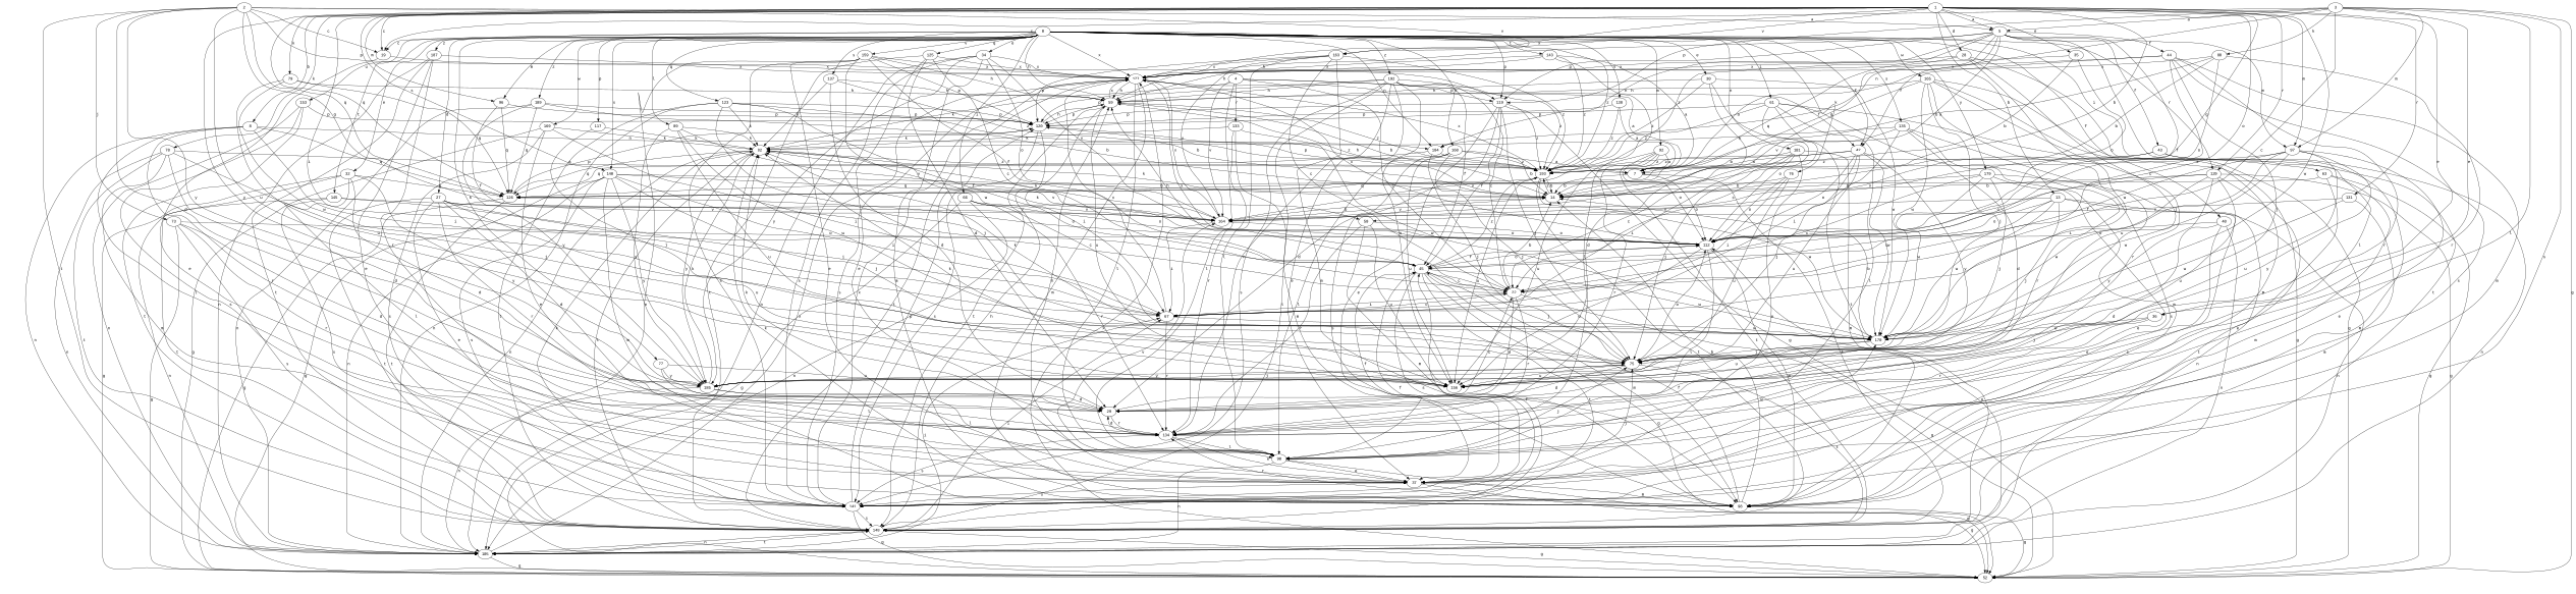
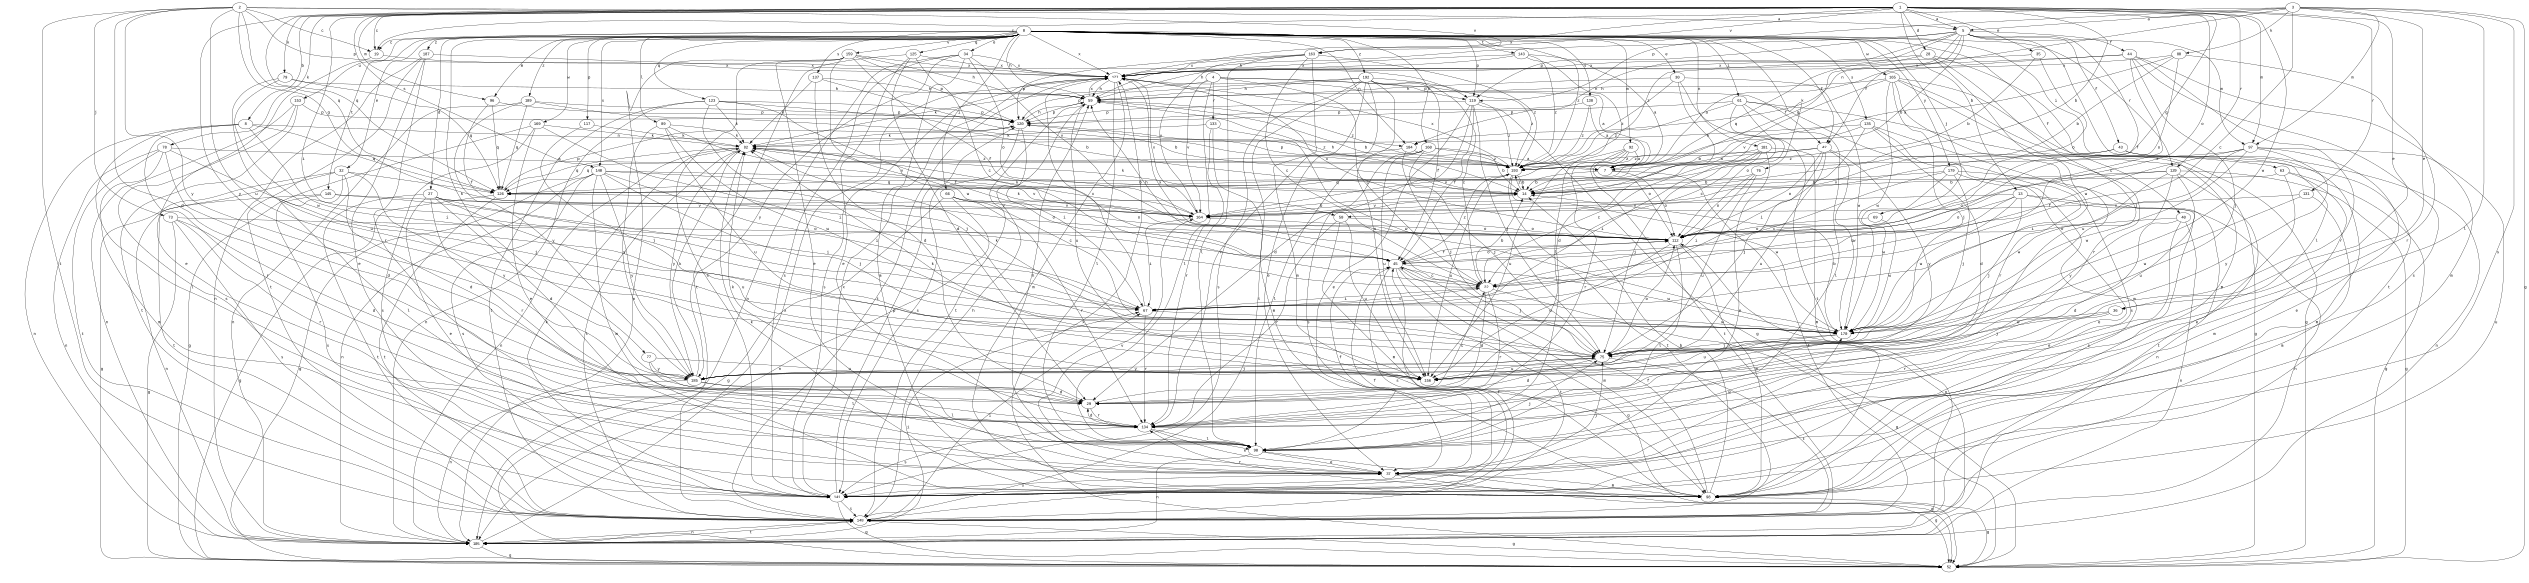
  strict digraph {
    fontname="Liberation Mono"
    node [fontname="Liberation Mono"]
    edge [fontname="Liberation Mono"]
    0
    19
    27
    30
    32
    34
    40
    42
    59
    61
    63
    66
+   69
    76
    77
    89
    92
    96
    101
    104
    117
    119
    123
    125
    129
    135
    137
    138
    140
    143
    145
    153
    159
    160
    165
    169
    177
    179
    187
    189
    192
    193
    37
    67
    29
    148
    156
    164
    134
    170
    126
    185
    52
    90
    112
    141
    105
    98
    7
    75
    14
    120
    22
    82
    45
    1
    5
    8
    13
    28
    35
    36
    50
    78
    79
    97
    131
    163
    43
    44
    2
    73
    3
    80
    4
    133
    0 -> 19 [label=c]
    0 -> 27 [label=d]
    0 -> 30 [label=e]
    0 -> 32 [label=e]
    0 -> 34 [label=e]
    0 -> 40 [label=f]
    0 -> 42 [label=f]
    0 -> 59 [label=h]
    0 -> 61 [label=i]
    0 -> 63 [label=i]
    0 -> 66 [label=i]
+   0 -> 69 [label=j]
    0 -> 76 [label=k]
    0 -> 77 [label=k]
    0 -> 89 [label=l]
    0 -> 92 [label=m]
    0 -> 96 [label=m]
    0 -> 101 [label=n]
    0 -> 104 [label=n]
    0 -> 117 [label=p]
    0 -> 119 [label=p]
    0 -> 123 [label=q]
    0 -> 125 [label=q]
    0 -> 129 [label=r]
    0 -> 135 [label=s]
    0 -> 137 [label=s]
    0 -> 138 [label=s]
    0 -> 140 [label=s]
    0 -> 143 [label=t]
    0 -> 145 [label=t]
    0 -> 153 [label=u]
    0 -> 159 [label=v]
    0 -> 160 [label=v]
    0 -> 165 [label=w]
    0 -> 169 [label=w]
    0 -> 177 [label=x]
    0 -> 179 [label=y]
    0 -> 187 [label=z]
    0 -> 189 [label=z]
    0 -> 192 [label=z]
    0 -> 193 [label=z]
    19 -> 177 [label=x]
    19 -> 37 [label=e]
    27 -> 37 [label=e]
    27 -> 67 [label=i]
    27 -> 29 [label=d]
    27 -> 148 [label=t]
    27 -> 156 [label=u]
    27 -> 164 [label=v]
    27 -> 134 [label=r]
    30 -> 59 [label=h]
    30 -> 193 [label=z]
    30 -> 29 [label=d]
    30 -> 148 [label=t]
    30 -> 170 [label=w]
    32 -> 29 [label=d]
    32 -> 148 [label=t]
    32 -> 126 [label=q]
    32 -> 185 [label=y]
    32 -> 52 [label=g]
    32 -> 90 [label=l]
    34 -> 177 [label=x]
    34 -> 164 [label=v]
    34 -> 185 [label=y]
    34 -> 112 [label=o]
    34 -> 141 [label=s]
    34 -> 105 [label=n]
    34 -> 98 [label=m]
    40 -> 37 [label=e]
    40 -> 29 [label=d]
    40 -> 112 [label=o]
    40 -> 105 [label=n]
    42 -> 193 [label=z]
    42 -> 156 [label=u]
    42 -> 170 [label=w]
    42 -> 185 [label=y]
    42 -> 112 [label=o]
    42 -> 7 [label=a]
    42 -> 75 [label=j]
    59 -> 177 [label=x]
    59 -> 193 [label=z]
    59 -> 148 [label=t]
    59 -> 156 [label=u]
    59 -> 14 [label=b]
    59 -> 120 [label=p]
    61 -> 193 [label=z]
    61 -> 52 [label=g]
    61 -> 90 [label=l]
    61 -> 112 [label=o]
    61 -> 98 [label=m]
    61 -> 120 [label=p]
    61 -> 22 [label=c]
    63 -> 148 [label=t]
    63 -> 126 [label=q]
    63 -> 52 [label=g]
    63 -> 98 [label=m]
    66 -> 164 [label=v]
    66 -> 134 [label=r]
    66 -> 52 [label=g]
    66 -> 112 [label=o]
    66 -> 105 [label=n]
+   69 -> 170 [label=w]
+   69 -> 112 [label=o]
    76 -> 67 [label=i]
    76 -> 156 [label=u]
    76 -> 112 [label=o]
    76 -> 14 [label=b]
    77 -> 156 [label=u]
    77 -> 185 [label=y]
    77 -> 90 [label=l]
    89 -> 156 [label=u]
    89 -> 164 [label=v]
    89 -> 170 [label=w]
    89 -> 185 [label=y]
    89 -> 82 [label=k]
    92 -> 148 [label=t]
    92 -> 156 [label=u]
    92 -> 164 [label=v]
    92 -> 134 [label=r]
    92 -> 112 [label=o]
    92 -> 7 [label=a]
    96 -> 126 [label=q]
    96 -> 120 [label=p]
    96 -> 45 [label=f]
    101 -> 193 [label=z]
    101 -> 37 [label=e]
    101 -> 67 [label=i]
    101 -> 98 [label=m]
    101 -> 75 [label=j]
    101 -> 22 [label=c]
    104 -> 193 [label=z]
    104 -> 126 [label=q]
    104 -> 75 [label=j]
    117 -> 75 [label=j]
    117 -> 82 [label=k]
    119 -> 193 [label=z]
    119 -> 37 [label=e]
    119 -> 29 [label=d]
    119 -> 52 [label=g]
    119 -> 75 [label=j]
    119 -> 120 [label=p]
    119 -> 45 [label=f]
    123 -> 148 [label=t]
    123 -> 105 [label=n]
    123 -> 75 [label=j]
    123 -> 14 [label=b]
    123 -> 120 [label=p]
    123 -> 82 [label=k]
    123 -> 45 [label=f]
    125 -> 177 [label=x]
    125 -> 37 [label=e]
    125 -> 29 [label=d]
    125 -> 148 [label=t]
    125 -> 22 [label=c]
    129 -> 37 [label=e]
    129 -> 156 [label=u]
    129 -> 170 [label=w]
    129 -> 185 [label=y]
    129 -> 52 [label=g]
    129 -> 112 [label=o]
    129 -> 14 [label=b]
    135 -> 67 [label=i]
    135 -> 29 [label=d]
    135 -> 134 [label=r]
    135 -> 141 [label=s]
    135 -> 14 [label=b]
    135 -> 82 [label=k]
    137 -> 59 [label=h]
    137 -> 193 [label=z]
    137 -> 29 [label=d]
    137 -> 82 [label=k]
    138 -> 193 [label=z]
    138 -> 7 [label=a]
    138 -> 120 [label=p]
    140 -> 67 [label=i]
    140 -> 164 [label=v]
    140 -> 185 [label=y]
    140 -> 52 [label=g]
    140 -> 141 [label=s]
    140 -> 105 [label=n]
    140 -> 98 [label=m]
    140 -> 75 [label=j]
    140 -> 14 [label=b]
    143 -> 59 [label=h]
    143 -> 177 [label=x]
    143 -> 193 [label=z]
    143 -> 90 [label=l]
    143 -> 7 [label=a]
    145 -> 164 [label=v]
    145 -> 141 [label=s]
    145 -> 105 [label=n]
    145 -> 22 [label=c]
    153 -> 148 [label=t]
    153 -> 141 [label=s]
    153 -> 105 [label=n]
    153 -> 120 [label=p]
    159 -> 59 [label=h]
    159 -> 177 [label=x]
    159 -> 37 [label=e]
    159 -> 170 [label=w]
    159 -> 141 [label=s]
    159 -> 105 [label=n]
    159 -> 120 [label=p]
    159 -> 45 [label=f]
    160 -> 156 [label=u]
    160 -> 90 [label=l]
    160 -> 141 [label=s]
    160 -> 7 [label=a]
    160 -> 75 [label=j]
    160 -> 14 [label=b]
    165 -> 59 [label=h]
    165 -> 156 [label=u]
    165 -> 164 [label=v]
    165 -> 134 [label=r]
    165 -> 170 [label=w]
    165 -> 52 [label=g]
    165 -> 98 [label=m]
    165 -> 75 [label=j]
    169 -> 37 [label=e]
    169 -> 67 [label=i]
    169 -> 52 [label=g]
    169 -> 141 [label=s]
    169 -> 82 [label=k]
    177 -> 59 [label=h]
    177 -> 148 [label=t]
    177 -> 90 [label=l]
    177 -> 141 [label=s]
    177 -> 98 [label=m]
    177 -> 7 [label=a]
    179 -> 37 [label=e]
    179 -> 170 [label=w]
    179 -> 105 [label=n]
    179 -> 75 [label=j]
    179 -> 14 [label=b]
    179 -> 22 [label=c]
    187 -> 177 [label=x]
    187 -> 37 [label=e]
    187 -> 148 [label=t]
    187 -> 134 [label=r]
    187 -> 105 [label=n]
    189 -> 126 [label=q]
    189 -> 185 [label=y]
    189 -> 105 [label=n]
    189 -> 14 [label=b]
    189 -> 120 [label=p]
    192 -> 59 [label=h]
    192 -> 193 [label=z]
    192 -> 37 [label=e]
    192 -> 148 [label=t]
    192 -> 156 [label=u]
    192 -> 134 [label=r]
    192 -> 141 [label=s]
    192 -> 120 [label=p]
    192 -> 22 [label=c]
    192 -> 45 [label=f]
    193 -> 177 [label=x]
    193 -> 148 [label=t]
    193 -> 156 [label=u]
    193 -> 170 [label=w]
    193 -> 126 [label=q]
    193 -> 14 [label=b]
    193 -> 120 [label=p]
    37 -> 164 [label=v]
    37 -> 52 [label=g]
    37 -> 141 [label=s]
    37 -> 98 [label=m]
    37 -> 75 [label=j]
    67 -> 177 [label=x]
    67 -> 134 [label=r]
    67 -> 170 [label=w]
    67 -> 22 [label=c]
    29 -> 134 [label=r]
    29 -> 22 [label=c]
    148 -> 59 [label=h]
    148 -> 67 [label=i]
    148 -> 52 [label=g]
    148 -> 105 [label=n]
    148 -> 45 [label=f]
    156 -> 82 [label=k]
    164 -> 177 [label=x]
    164 -> 67 [label=i]
    164 -> 112 [label=o]
    164 -> 14 [label=b]
    164 -> 82 [label=k]
    134 -> 37 [label=e]
    134 -> 29 [label=d]
    134 -> 90 [label=l]
    134 -> 141 [label=s]
    134 -> 82 [label=k]
    170 -> 156 [label=u]
    170 -> 75 [label=j]
    170 -> 14 [label=b]
    170 -> 82 [label=k]
    126 -> 148 [label=t]
    126 -> 52 [label=g]
    126 -> 112 [label=o]
    126 -> 120 [label=p]
    185 -> 29 [label=d]
    185 -> 90 [label=l]
    185 -> 105 [label=n]
    185 -> 75 [label=j]
    185 -> 82 [label=k]
    52 -> 177 [label=x]
    90 -> 59 [label=h]
    90 -> 37 [label=e]
    90 -> 170 [label=w]
    90 -> 52 [label=g]
    90 -> 105 [label=n]
    90 -> 75 [label=j]
    90 -> 45 [label=f]
    112 -> 177 [label=x]
    112 -> 156 [label=u]
    112 -> 90 [label=l]
    112 -> 98 [label=m]
    112 -> 82 [label=k]
    112 -> 45 [label=f]
    141 -> 177 [label=x]
    141 -> 148 [label=t]
    141 -> 52 [label=g]
    141 -> 120 [label=p]
    141 -> 82 [label=k]
    141 -> 45 [label=f]
    105 -> 177 [label=x]
    105 -> 67 [label=i]
    105 -> 148 [label=t]
    105 -> 52 [label=g]
    105 -> 112 [label=o]
    98 -> 134 [label=r]
    98 -> 52 [label=g]
    98 -> 14 [label=b]
    98 -> 82 [label=k]
    98 -> 45 [label=f]
    7 -> 148 [label=t]
    7 -> 112 [label=o]
    7 -> 14 [label=b]
    75 -> 29 [label=d]
    75 -> 148 [label=t]
    75 -> 156 [label=u]
    75 -> 185 [label=y]
    75 -> 112 [label=o]
    14 -> 59 [label=h]
    14 -> 193 [label=z]
    14 -> 164 [label=v]
    14 -> 82 [label=k]
    120 -> 59 [label=h]
    120 -> 193 [label=z]
    120 -> 67 [label=i]
    120 -> 141 [label=s]
    120 -> 82 [label=k]
    22 -> 177 [label=x]
    22 -> 67 [label=i]
    22 -> 29 [label=d]
    22 -> 134 [label=r]
    22 -> 52 [label=g]
    22 -> 14 [label=b]
    82 -> 193 [label=z]
    82 -> 148 [label=t]
    82 -> 126 [label=q]
    82 -> 185 [label=y]
    82 -> 105 [label=n]
    45 -> 59 [label=h]
    45 -> 193 [label=z]
    45 -> 148 [label=t]
    45 -> 170 [label=w]
    45 -> 52 [label=g]
    45 -> 112 [label=o]
    45 -> 141 [label=s]
    45 -> 98 [label=m]
    45 -> 75 [label=j]
    45 -> 22 [label=c]
    1 -> 19 [label=c]
    1 -> 96 [label=m]
    1 -> 129 [label=r]
    1 -> 140 [label=s]
    1 -> 177 [label=x]
    1 -> 67 [label=i]
    1 -> 170 [label=w]
    1 -> 126 [label=q]
    1 -> 185 [label=y]
    1 -> 112 [label=o]
    1 -> 14 [label=b]
    1 -> 5 [label=a]
    1 -> 8 [label=b]
    1 -> 13 [label=b]
    1 -> 28 [label=d]
    1 -> 35 [label=e]
    1 -> 36 [label=e]
    1 -> 50 [label=g]
    1 -> 78 [label=k]
    1 -> 79 [label=k]
    1 -> 97 [label=m]
    1 -> 131 [label=r]
    1 -> 163 [label=v]
    5 -> 42 [label=f]
    5 -> 59 [label=h]
    5 -> 104 [label=n]
    5 -> 119 [label=p]
    5 -> 193 [label=z]
    5 -> 126 [label=q]
    5 -> 90 [label=l]
    5 -> 14 [label=b]
    5 -> 45 [label=f]
    5 -> 97 [label=m]
    5 -> 43 [label=f]
    5 -> 44 [label=f]
    8 -> 104 [label=n]
    8 -> 67 [label=i]
    8 -> 134 [label=r]
    8 -> 126 [label=q]
    8 -> 90 [label=l]
    8 -> 105 [label=n]
    13 -> 164 [label=v]
    13 -> 170 [label=w]
    13 -> 112 [label=o]
    13 -> 141 [label=s]
    13 -> 105 [label=n]
    13 -> 75 [label=j]
    13 -> 22 [label=c]
    28 -> 177 [label=x]
    28 -> 148 [label=t]
    28 -> 170 [label=w]
    28 -> 126 [label=q]
    28 -> 75 [label=j]
    35 -> 177 [label=x]
    35 -> 112 [label=o]
    35 -> 14 [label=b]
    36 -> 134 [label=r]
    36 -> 170 [label=w]
    36 -> 75 [label=j]
    50 -> 156 [label=u]
    50 -> 134 [label=r]
    50 -> 112 [label=o]
    50 -> 98 [label=m]
    78 -> 29 [label=d]
    78 -> 148 [label=t]
    78 -> 105 [label=n]
    78 -> 98 [label=m]
    78 -> 7 [label=a]
    78 -> 75 [label=j]
    79 -> 59 [label=h]
    79 -> 156 [label=u]
    79 -> 170 [label=w]
    79 -> 126 [label=q]
    97 -> 193 [label=z]
    97 -> 37 [label=e]
    97 -> 67 [label=i]
-   97 -> 156 [label=u]
+   97 -> 98 [label=u]
    97 -> 170 [label=w]
    97 -> 185 [label=y]
    97 -> 45 [label=f]
    131 -> 164 [label=v]
    131 -> 170 [label=w]
    131 -> 98 [label=m]
    163 -> 177 [label=x]
    163 -> 193 [label=z]
    163 -> 164 [label=v]
    163 -> 90 [label=l]
    163 -> 98 [label=m]
    163 -> 120 [label=p]
    163 -> 22 [label=c]
    43 -> 193 [label=z]
    43 -> 164 [label=v]
    43 -> 105 [label=n]
    43 -> 98 [label=m]
    44 -> 177 [label=x]
    44 -> 134 [label=r]
    44 -> 141 [label=s]
    44 -> 98 [label=m]
    44 -> 7 [label=a]
    44 -> 75 [label=j]
    44 -> 22 [label=c]
    2 -> 19 [label=c]
    2 -> 119 [label=p]
    2 -> 29 [label=d]
    2 -> 148 [label=t]
    2 -> 156 [label=u]
    2 -> 126 [label=q]
    2 -> 185 [label=y]
    2 -> 5 [label=a]
    2 -> 50 [label=g]
    2 -> 163 [label=v]
    2 -> 73 [label=j]
    73 -> 29 [label=d]
    73 -> 134 [label=r]
    73 -> 52 [label=g]
    73 -> 112 [label=o]
    73 -> 141 [label=s]
    3 -> 19 [label=c]
    3 -> 104 [label=n]
    3 -> 119 [label=p]
    3 -> 52 [label=g]
    3 -> 90 [label=l]
    3 -> 141 [label=s]
    3 -> 22 [label=c]
    3 -> 5 [label=a]
    3 -> 36 [label=e]
    3 -> 97 [label=m]
    3 -> 80 [label=k]
    80 -> 177 [label=x]
    80 -> 134 [label=r]
    80 -> 112 [label=o]
    80 -> 7 [label=a]
    80 -> 14 [label=b]
    4 -> 42 [label=f]
    4 -> 119 [label=p]
    4 -> 164 [label=v]
    4 -> 90 [label=l]
    4 -> 22 [label=c]
    4 -> 82 [label=k]
    4 -> 133 [label=r]
    133 -> 134 [label=r]
    133 -> 170 [label=w]
    133 -> 98 [label=m]
    133 -> 82 [label=k]
  }
